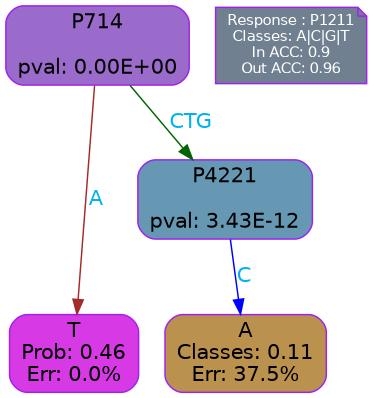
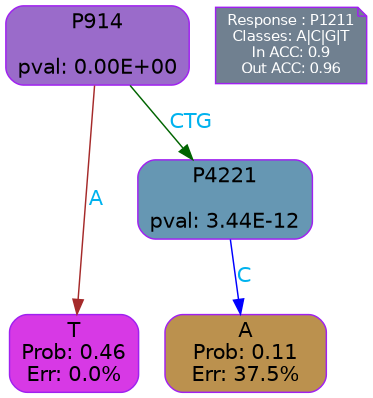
  digraph {
    ranksep=equally
    splines=polylines
    node [color=purple fontname=helvetica shape=box style="filled, rounded"]
    edge [fontcolor=deepskyblue2 fontname=helvetica]
    n1 [fillcolor="#d739e5" label="T\nProb: 0.46\nErr: 0.0%"]
-   n2 [fillcolor="#bb914e" label="A\nClasses: 0.11\nErr: 37.5%"]
+   n2 [fillcolor="#bb914e" label="A\nProb: 0.11\nErr: 37.5%"]
    n3 [align=left fillcolor=slategray fontcolor=white fontsize=10 label="Response : P1211\nClasses: A|C|G|T\nIn ACC: 0.9\nOut ACC: 0.96\n" shape=note style=filled]
-   n4 [fillcolor="#9a6bca" label="P714\n\npval: 0.00E+00"]
-   n5 [fillcolor="#6697b3" label="P4221\n\npval: 3.43E-12"]
+   n4 [fillcolor="#9a6bca" label="P914\n\npval: 0.00E+00"]
+   n5 [fillcolor="#6697b3" label="P4221\n\npval: 3.44E-12"]
    subgraph sub_1 {
      rank=same
      n1
      n2
    }
    subgraph sub_2 {
      rank=same
      n3
      n4
    }
    n4 -> n1 [color=brown label=A]
    n4 -> n5 [color=darkgreen label=CTG]
    n5 -> n2 [color=blue label=C]
  }
